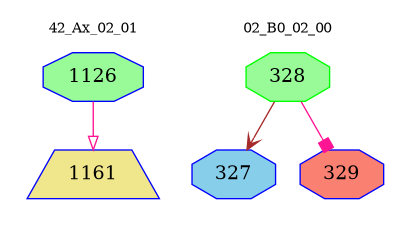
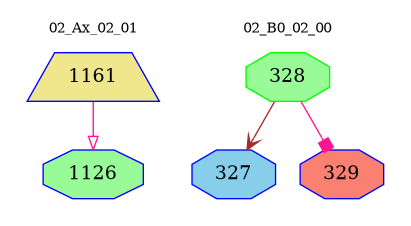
  digraph {
    node [color=blue fillcolor=palegreen shape=octagon style=filled]
    edge [color=deeppink]
    n1 [label=1126]
    n2 [fillcolor=khaki label=1161 shape=trapezium]
    n3 [color=green label=328]
    n4 [fillcolor=skyblue label=327]
    n5 [fillcolor=salmon label=329]
    subgraph cluster_1 {
      color=white
      fontsize=10
-     label="42_Ax_02_01"
+     label="02_Ax_02_01"
      n1
      n2
    }
    subgraph cluster_2 {
      color=white
      fontsize=10
      label="02_B0_02_00"
      n3
      n4
      n5
    }
-   n1 -> n2 [arrowhead=onormal]
+   n2 -> n1 [arrowhead=onormal]
    n3 -> n4 [arrowhead=vee color=brown]
    n3 -> n5 [arrowhead=box]
  }
